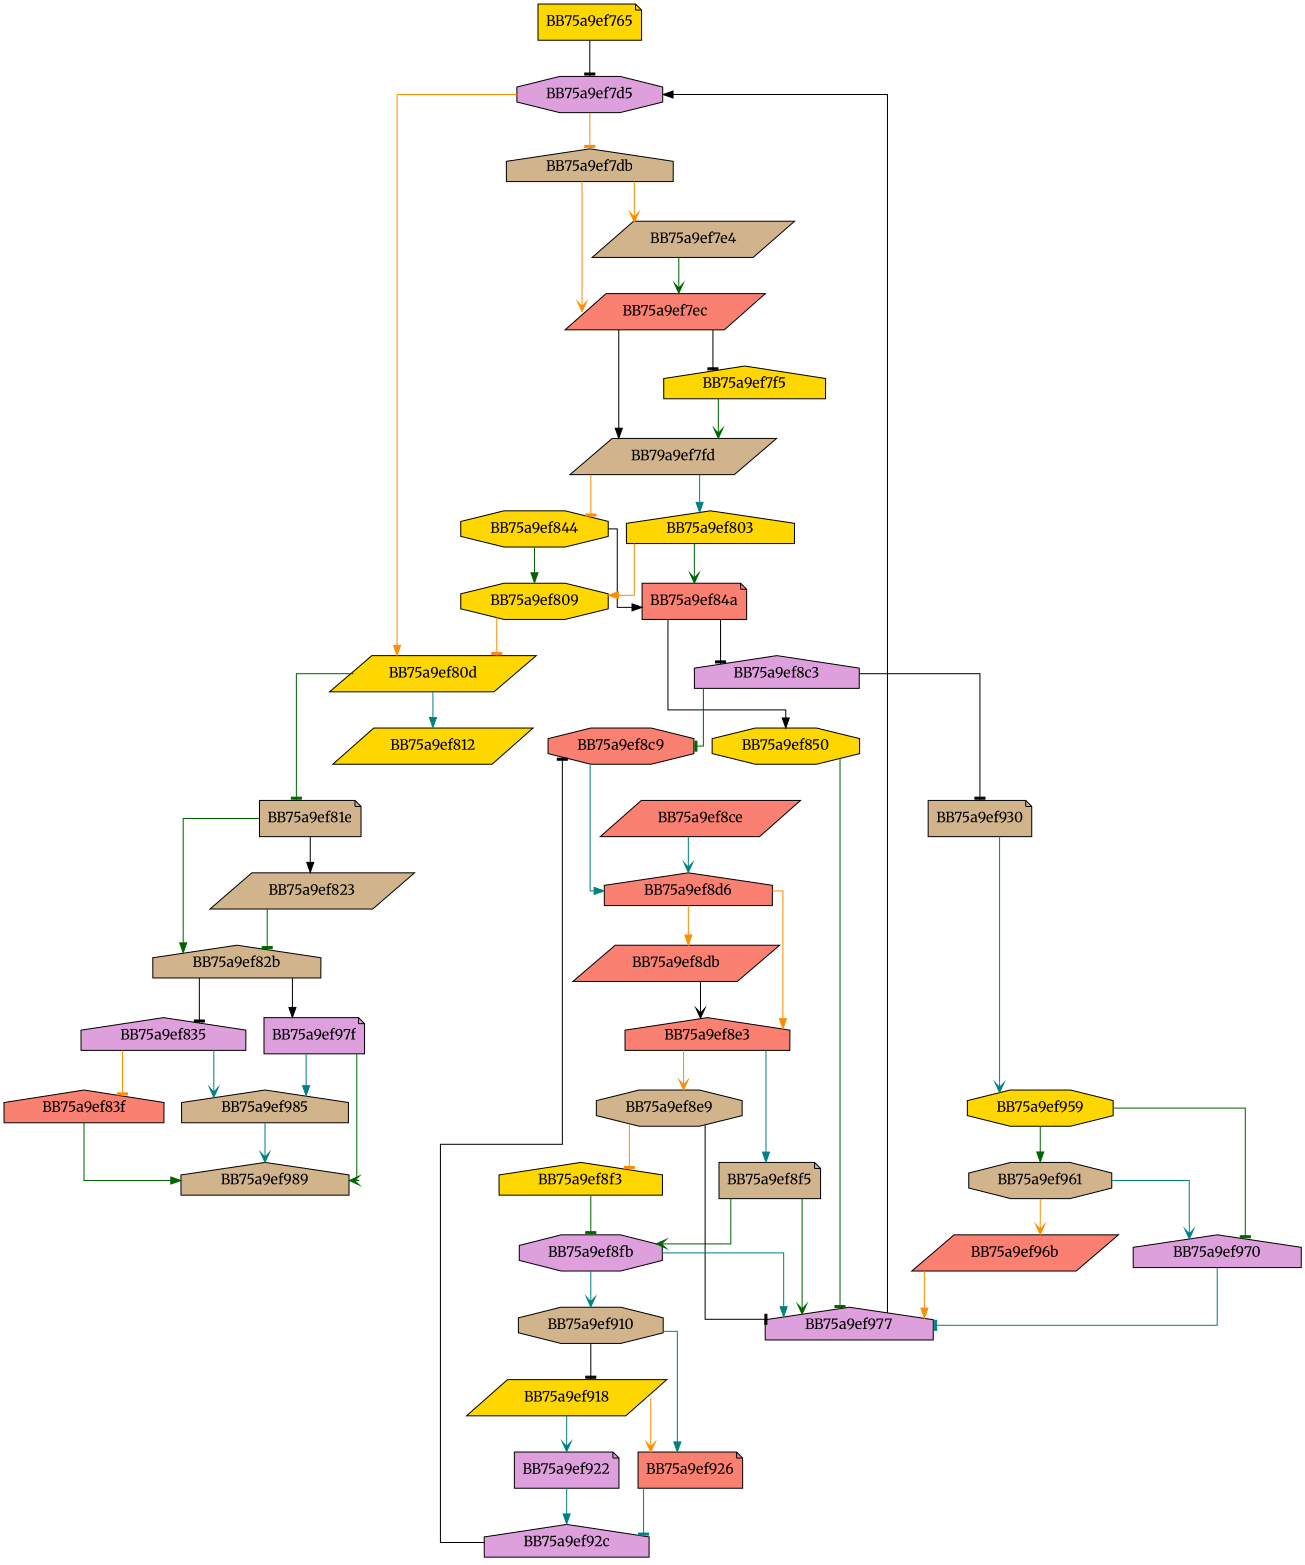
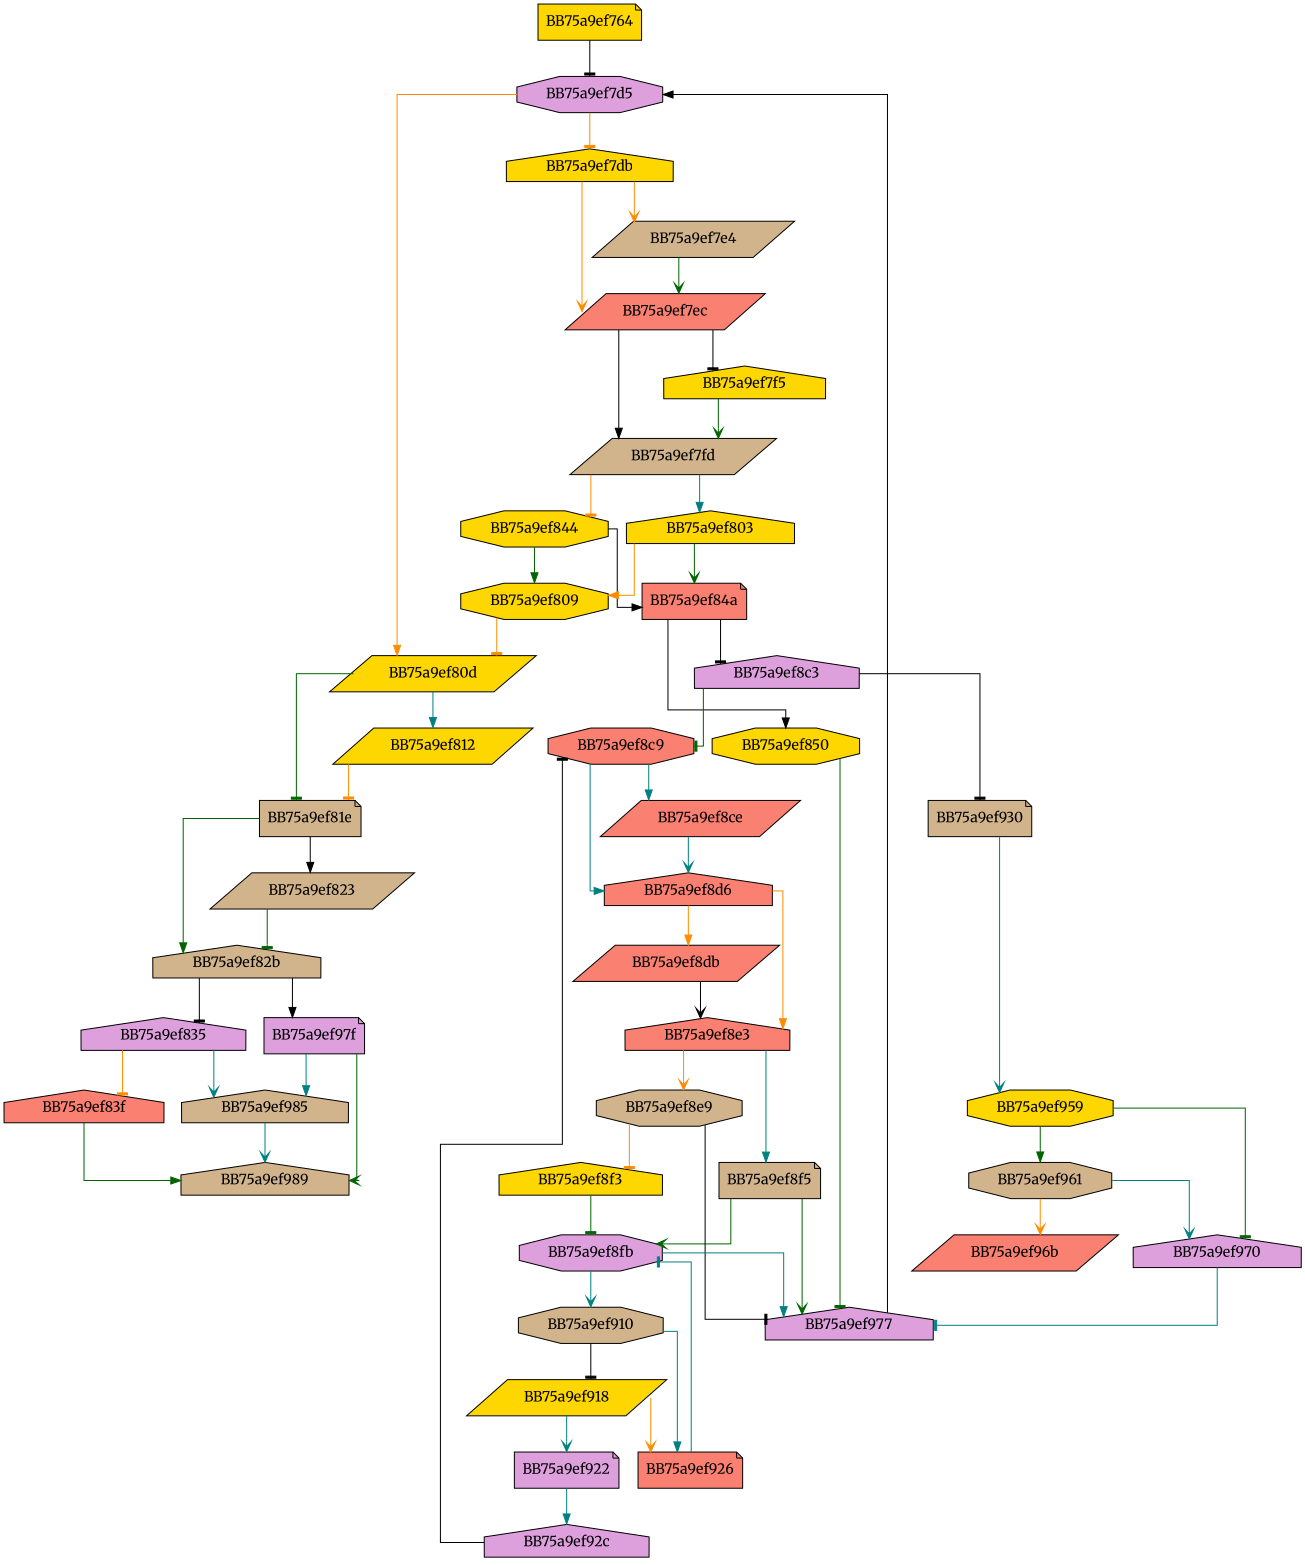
  digraph {
    fontname=Merriweather
    splines=ortho
    node [fillcolor=tan fontname=Merriweather shape=house style=filled]
    edge [arrowhead=normal color=teal fontname=Merriweather]
-   BB75a9ef764 [fillcolor=gold shape=note label=BB75a9ef765]
+   BB75a9ef764 [fillcolor=gold shape=note]
    BB75a9ef7d5 [fillcolor=plum shape=octagon]
    BB75a9ef80d [fillcolor=gold shape=parallelogram]
-   BB75a9ef7db
+   BB75a9ef7db [fillcolor=gold]
    BB75a9ef81e [shape=note]
    BB75a9ef812 [fillcolor=gold shape=parallelogram]
    BB75a9ef7ec [fillcolor=salmon shape=parallelogram]
    BB75a9ef7e4 [shape=parallelogram]
    BB75a9ef82b
    BB75a9ef823 [shape=parallelogram]
-   BB75a9ef7fd [shape=parallelogram label=BB79a9ef7fd]
+   BB75a9ef7fd [shape=parallelogram]
    BB75a9ef7f5 [fillcolor=gold]
    BB75a9ef844 [fillcolor=gold shape=octagon]
    BB75a9ef803 [fillcolor=gold]
    BB75a9ef84a [fillcolor=salmon shape=note]
    BB75a9ef809 [fillcolor=gold shape=octagon]
    BB75a9ef8c3 [fillcolor=plum]
    BB75a9ef850 [fillcolor=gold shape=octagon]
    BB75a9ef930 [shape=note]
    BB75a9ef8c9 [fillcolor=salmon shape=octagon]
    BB75a9ef977 [fillcolor=plum]
    BB75a9ef97f [fillcolor=plum shape=note]
    BB75a9ef835 [fillcolor=plum]
    BB75a9ef985
    BB75a9ef989
    BB75a9ef83f [fillcolor=salmon]
    BB75a9ef959 [fillcolor=gold shape=octagon]
    BB75a9ef8d6 [fillcolor=salmon]
    BB75a9ef8ce [fillcolor=salmon shape=parallelogram]
    BB75a9ef970 [fillcolor=plum]
    BB75a9ef961 [shape=octagon]
    BB75a9ef8e3 [fillcolor=salmon]
    BB75a9ef8db [fillcolor=salmon shape=parallelogram]
    BB75a9ef8f5 [shape=note]
    BB75a9ef8e9 [shape=octagon]
    BB75a9ef8fb [fillcolor=plum shape=octagon]
    BB75a9ef8f3 [fillcolor=gold]
    BB75a9ef910 [shape=octagon]
    BB75a9ef926 [fillcolor=salmon shape=note]
    BB75a9ef918 [fillcolor=gold shape=parallelogram]
    BB75a9ef92c [fillcolor=plum]
    BB75a9ef922 [fillcolor=plum shape=note]
    BB75a9ef96b [fillcolor=salmon shape=parallelogram]
    BB75a9ef764 -> BB75a9ef7d5 [arrowhead=tee color=black]
    BB75a9ef7d5 -> BB75a9ef80d [color=darkorange]
    BB75a9ef7d5 -> BB75a9ef7db [arrowhead=tee color=darkorange]
    BB75a9ef80d -> BB75a9ef81e [arrowhead=tee color=darkgreen]
    BB75a9ef80d -> BB75a9ef812
    BB75a9ef7db -> BB75a9ef7ec [arrowhead=vee color=darkorange]
    BB75a9ef7db -> BB75a9ef7e4 [arrowhead=vee color=darkorange]
    BB75a9ef81e -> BB75a9ef82b [color=darkgreen]
    BB75a9ef81e -> BB75a9ef823 [color=black]
+   BB75a9ef812 -> BB75a9ef81e [arrowhead=tee color=darkorange]
    BB75a9ef7ec -> BB75a9ef7fd [color=black]
    BB75a9ef7ec -> BB75a9ef7f5 [arrowhead=tee color=black]
    BB75a9ef7e4 -> BB75a9ef7ec [arrowhead=vee color=darkgreen]
    BB75a9ef82b -> BB75a9ef97f [color=black]
    BB75a9ef82b -> BB75a9ef835 [arrowhead=tee color=black]
    BB75a9ef823 -> BB75a9ef82b [arrowhead=tee color=darkgreen]
    BB75a9ef7fd -> BB75a9ef844 [arrowhead=tee color=darkorange]
    BB75a9ef7fd -> BB75a9ef803
    BB75a9ef7f5 -> BB75a9ef7fd [arrowhead=vee color=darkgreen]
    BB75a9ef844 -> BB75a9ef84a [color=black]
    BB75a9ef844 -> BB75a9ef809 [color=darkgreen]
    BB75a9ef803 -> BB75a9ef84a [arrowhead=vee color=darkgreen]
    BB75a9ef803 -> BB75a9ef809 [color=darkorange]
    BB75a9ef84a -> BB75a9ef8c3 [arrowhead=tee color=black]
    BB75a9ef84a -> BB75a9ef850 [color=black]
    BB75a9ef809 -> BB75a9ef80d [arrowhead=tee color=darkorange]
    BB75a9ef8c3 -> BB75a9ef930 [arrowhead=tee color=black]
    BB75a9ef8c3 -> BB75a9ef8c9 [arrowhead=tee color=darkgreen]
    BB75a9ef850 -> BB75a9ef977 [arrowhead=tee color=darkgreen]
    BB75a9ef930 -> BB75a9ef959 [arrowhead=vee]
    BB75a9ef8c9 -> BB75a9ef8d6
+   BB75a9ef8c9 -> BB75a9ef8ce
    BB75a9ef977 -> BB75a9ef7d5 [color=black]
    BB75a9ef97f -> BB75a9ef985
    BB75a9ef97f -> BB75a9ef989 [arrowhead=vee color=darkgreen]
    BB75a9ef835 -> BB75a9ef985 [arrowhead=vee]
    BB75a9ef835 -> BB75a9ef83f [arrowhead=tee color=darkorange]
    BB75a9ef985 -> BB75a9ef989 [arrowhead=vee]
    BB75a9ef83f -> BB75a9ef989 [color=darkgreen]
    BB75a9ef959 -> BB75a9ef970 [arrowhead=tee color=darkgreen]
    BB75a9ef959 -> BB75a9ef961 [color=darkgreen]
    BB75a9ef8d6 -> BB75a9ef8e3 [color=darkorange]
    BB75a9ef8d6 -> BB75a9ef8db [color=darkorange]
    BB75a9ef8ce -> BB75a9ef8d6 [arrowhead=vee]
    BB75a9ef970 -> BB75a9ef977 [arrowhead=tee]
    BB75a9ef961 -> BB75a9ef970 [arrowhead=vee]
    BB75a9ef961 -> BB75a9ef96b [arrowhead=vee color=darkorange]
    BB75a9ef8e3 -> BB75a9ef8f5
    BB75a9ef8e3 -> BB75a9ef8e9 [arrowhead=vee color=darkorange]
    BB75a9ef8db -> BB75a9ef8e3 [arrowhead=vee color=black]
    BB75a9ef8f5 -> BB75a9ef977 [arrowhead=vee color=darkgreen]
    BB75a9ef8f5 -> BB75a9ef8fb [arrowhead=vee color=darkgreen]
    BB75a9ef8e9 -> BB75a9ef977 [arrowhead=tee color=black]
    BB75a9ef8e9 -> BB75a9ef8f3 [arrowhead=tee color=darkorange]
    BB75a9ef8fb -> BB75a9ef977
    BB75a9ef8fb -> BB75a9ef910 [arrowhead=vee]
    BB75a9ef8f3 -> BB75a9ef8fb [arrowhead=tee color=darkgreen]
    BB75a9ef910 -> BB75a9ef926
    BB75a9ef910 -> BB75a9ef918 [arrowhead=tee color=black]
-   BB75a9ef926 -> BB75a9ef92c [arrowhead=tee]
+   BB75a9ef926 -> BB75a9ef8fb [arrowhead=tee]
    BB75a9ef918 -> BB75a9ef926 [arrowhead=vee color=darkorange]
    BB75a9ef918 -> BB75a9ef922 [arrowhead=vee]
    BB75a9ef92c -> BB75a9ef8c9 [arrowhead=tee color=black]
    BB75a9ef922 -> BB75a9ef92c
-   BB75a9ef96b -> BB75a9ef977 [color=darkorange]
  }
